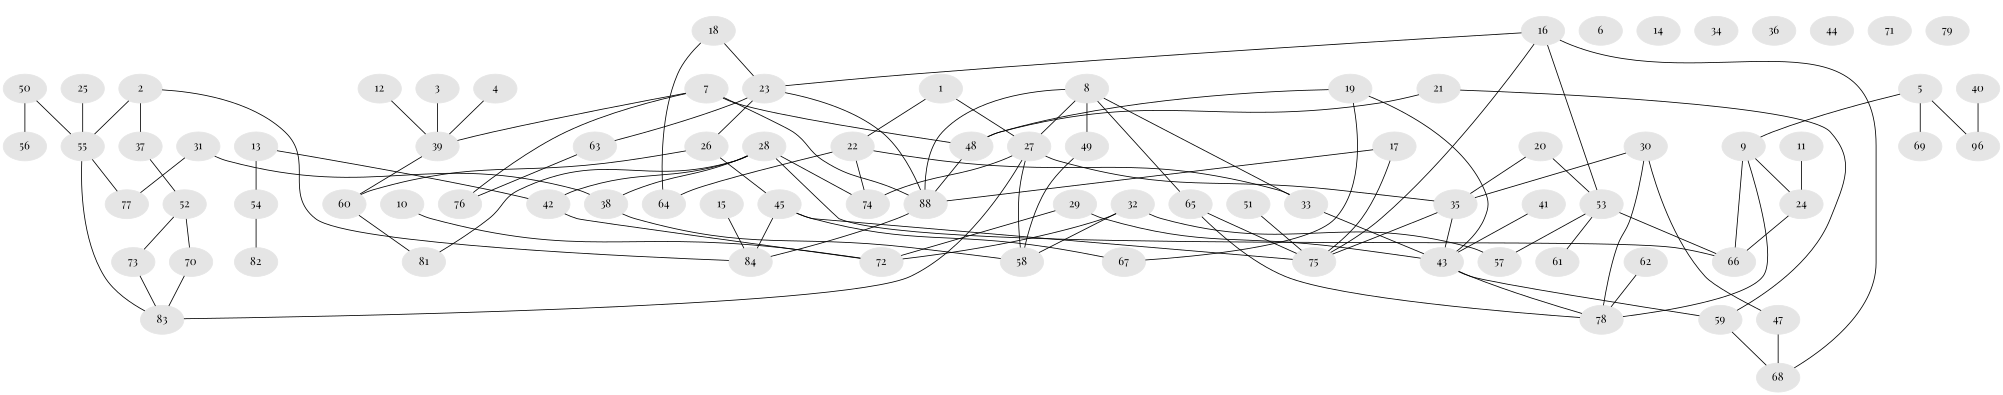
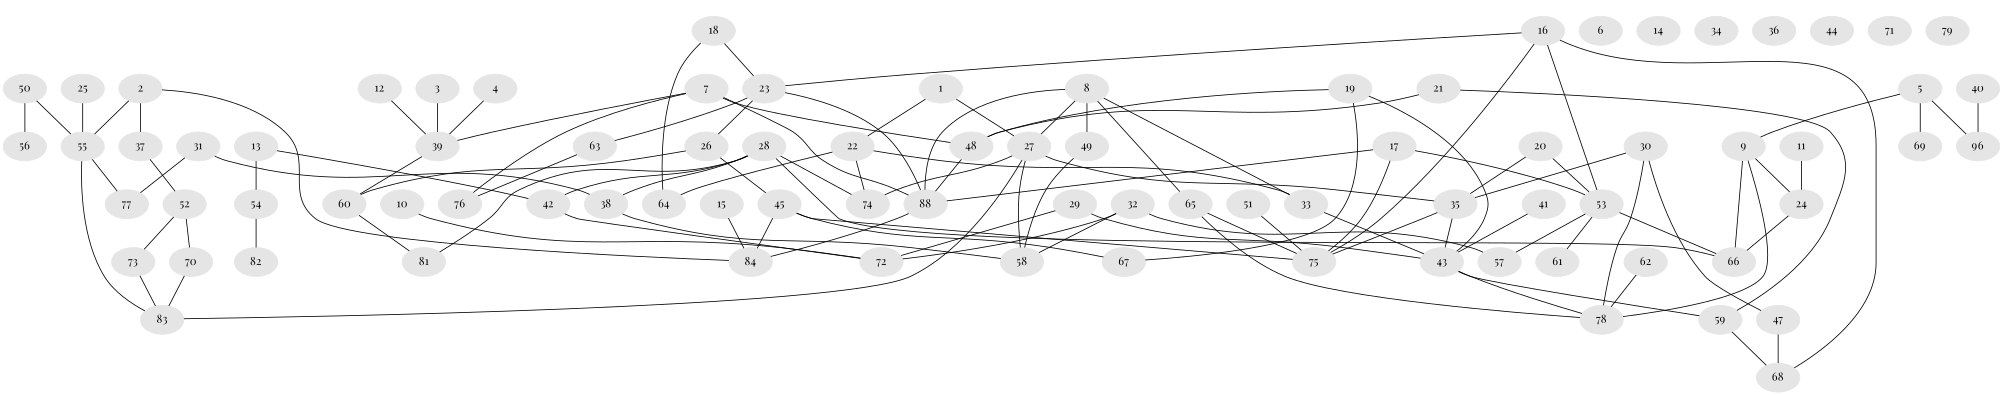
  graph {
    fontname="Playfair Display"
    node [color=gray90 fontname="Playfair Display" style=filled]
    edge [fontname="Playfair Display"]
    1
    22
    27
    33
    64
    74
    35
    58
    83
    2
    37
    55
    84
    52
    77
    3
    39
    60
    4
    5
    9
    n22 [label=96]
    69
    24
    66
    78
    6
    7
    48
    76
    n31 [label=88]
    8
    49
    65
    43
    75
    10
    72
    11
    12
    13
    42
    54
    82
    14
    15
    16
    23
    53
    68
    26
    63
    57
    61
    17
    18
    19
    67
    59
    20
    21
    45
    25
    81
    28
    38
    29
    30
    47
    31
    32
    34
    36
    70
    73
    40
    41
    44
    50
    56
    51
    62
    71
    79
    1 -- 22
    1 -- 27
    22 -- 33
    22 -- 64
    22 -- 74
    27 -- 74
    27 -- 35
    27 -- 58
    27 -- 83
    33 -- 43
    35 -- 43
    35 -- 75
    2 -- 37
    2 -- 55
    2 -- 84
    37 -- 52
    55 -- 83
    55 -- 77
    52 -- 70
    52 -- 73
    3 -- 39
    39 -- 60
    60 -- 81
    4 -- 39
    5 -- 9
    5 -- n22
    5 -- 69
    9 -- 24
    9 -- 66
    9 -- 78
    24 -- 66
    7 -- 39
    7 -- 48
    7 -- 76
    7 -- n31
    48 -- n31
    n31 -- 84
    8 -- 27
    8 -- 33
    8 -- n31
    8 -- 49
    8 -- 65
    49 -- 58
    65 -- 78
    65 -- 75
    43 -- 78
    43 -- 59
    10 -- 72
    11 -- 24
    12 -- 39
    13 -- 42
    13 -- 54
    42 -- 72
    54 -- 82
    15 -- 84
    16 -- 75
    16 -- 23
    16 -- 53
    16 -- 68
    23 -- n31
    23 -- 26
    23 -- 63
    53 -- 66
    53 -- 57
    53 -- 61
    26 -- 60
    26 -- 45
    63 -- 76
    17 -- n31
    17 -- 75
+   17 -- 53
    18 -- 64
    18 -- 23
    19 -- 48
    19 -- 43
    19 -- 67
    59 -- 68
    20 -- 35
    20 -- 53
    21 -- 48
    21 -- 59
    45 -- 84
    45 -- 75
    45 -- 67
    25 -- 55
    28 -- 74
    28 -- 66
    28 -- 42
    28 -- 81
    28 -- 38
    38 -- 58
    29 -- 43
    29 -- 72
    30 -- 35
    30 -- 78
    30 -- 47
    47 -- 68
    31 -- 77
    31 -- 38
    32 -- 58
    32 -- 72
    32 -- 57
    70 -- 83
    73 -- 83
    40 -- n22
    41 -- 43
    50 -- 55
    50 -- 56
    51 -- 75
    62 -- 78
  }
